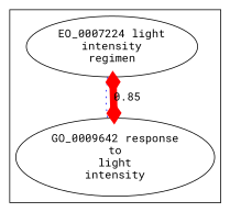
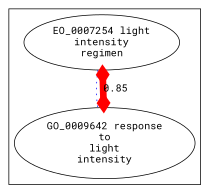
  digraph {
    fontname="Roboto Mono"
    node [fontname="Roboto Mono"]
    edge [fontname="Roboto Mono"]
-   n1 [label="EO_0007224 light\nintensity\nregimen"]
+   n1 [label="EO_0007254 light\nintensity\nregimen"]
    n2 [label="GO_0009642 response\nto\nlight\nintensity"]
    subgraph cluster_1 {
      n1
      n2
    }
    n1 -> n2 [arrowhead=none color=blue penwidth=1 style=dotted]
    n1 -> n2 [arrowhead=ediamond arrowtail=ediamond color=red dir=both label=0.85 penwidth=9 style=solid]
  }
